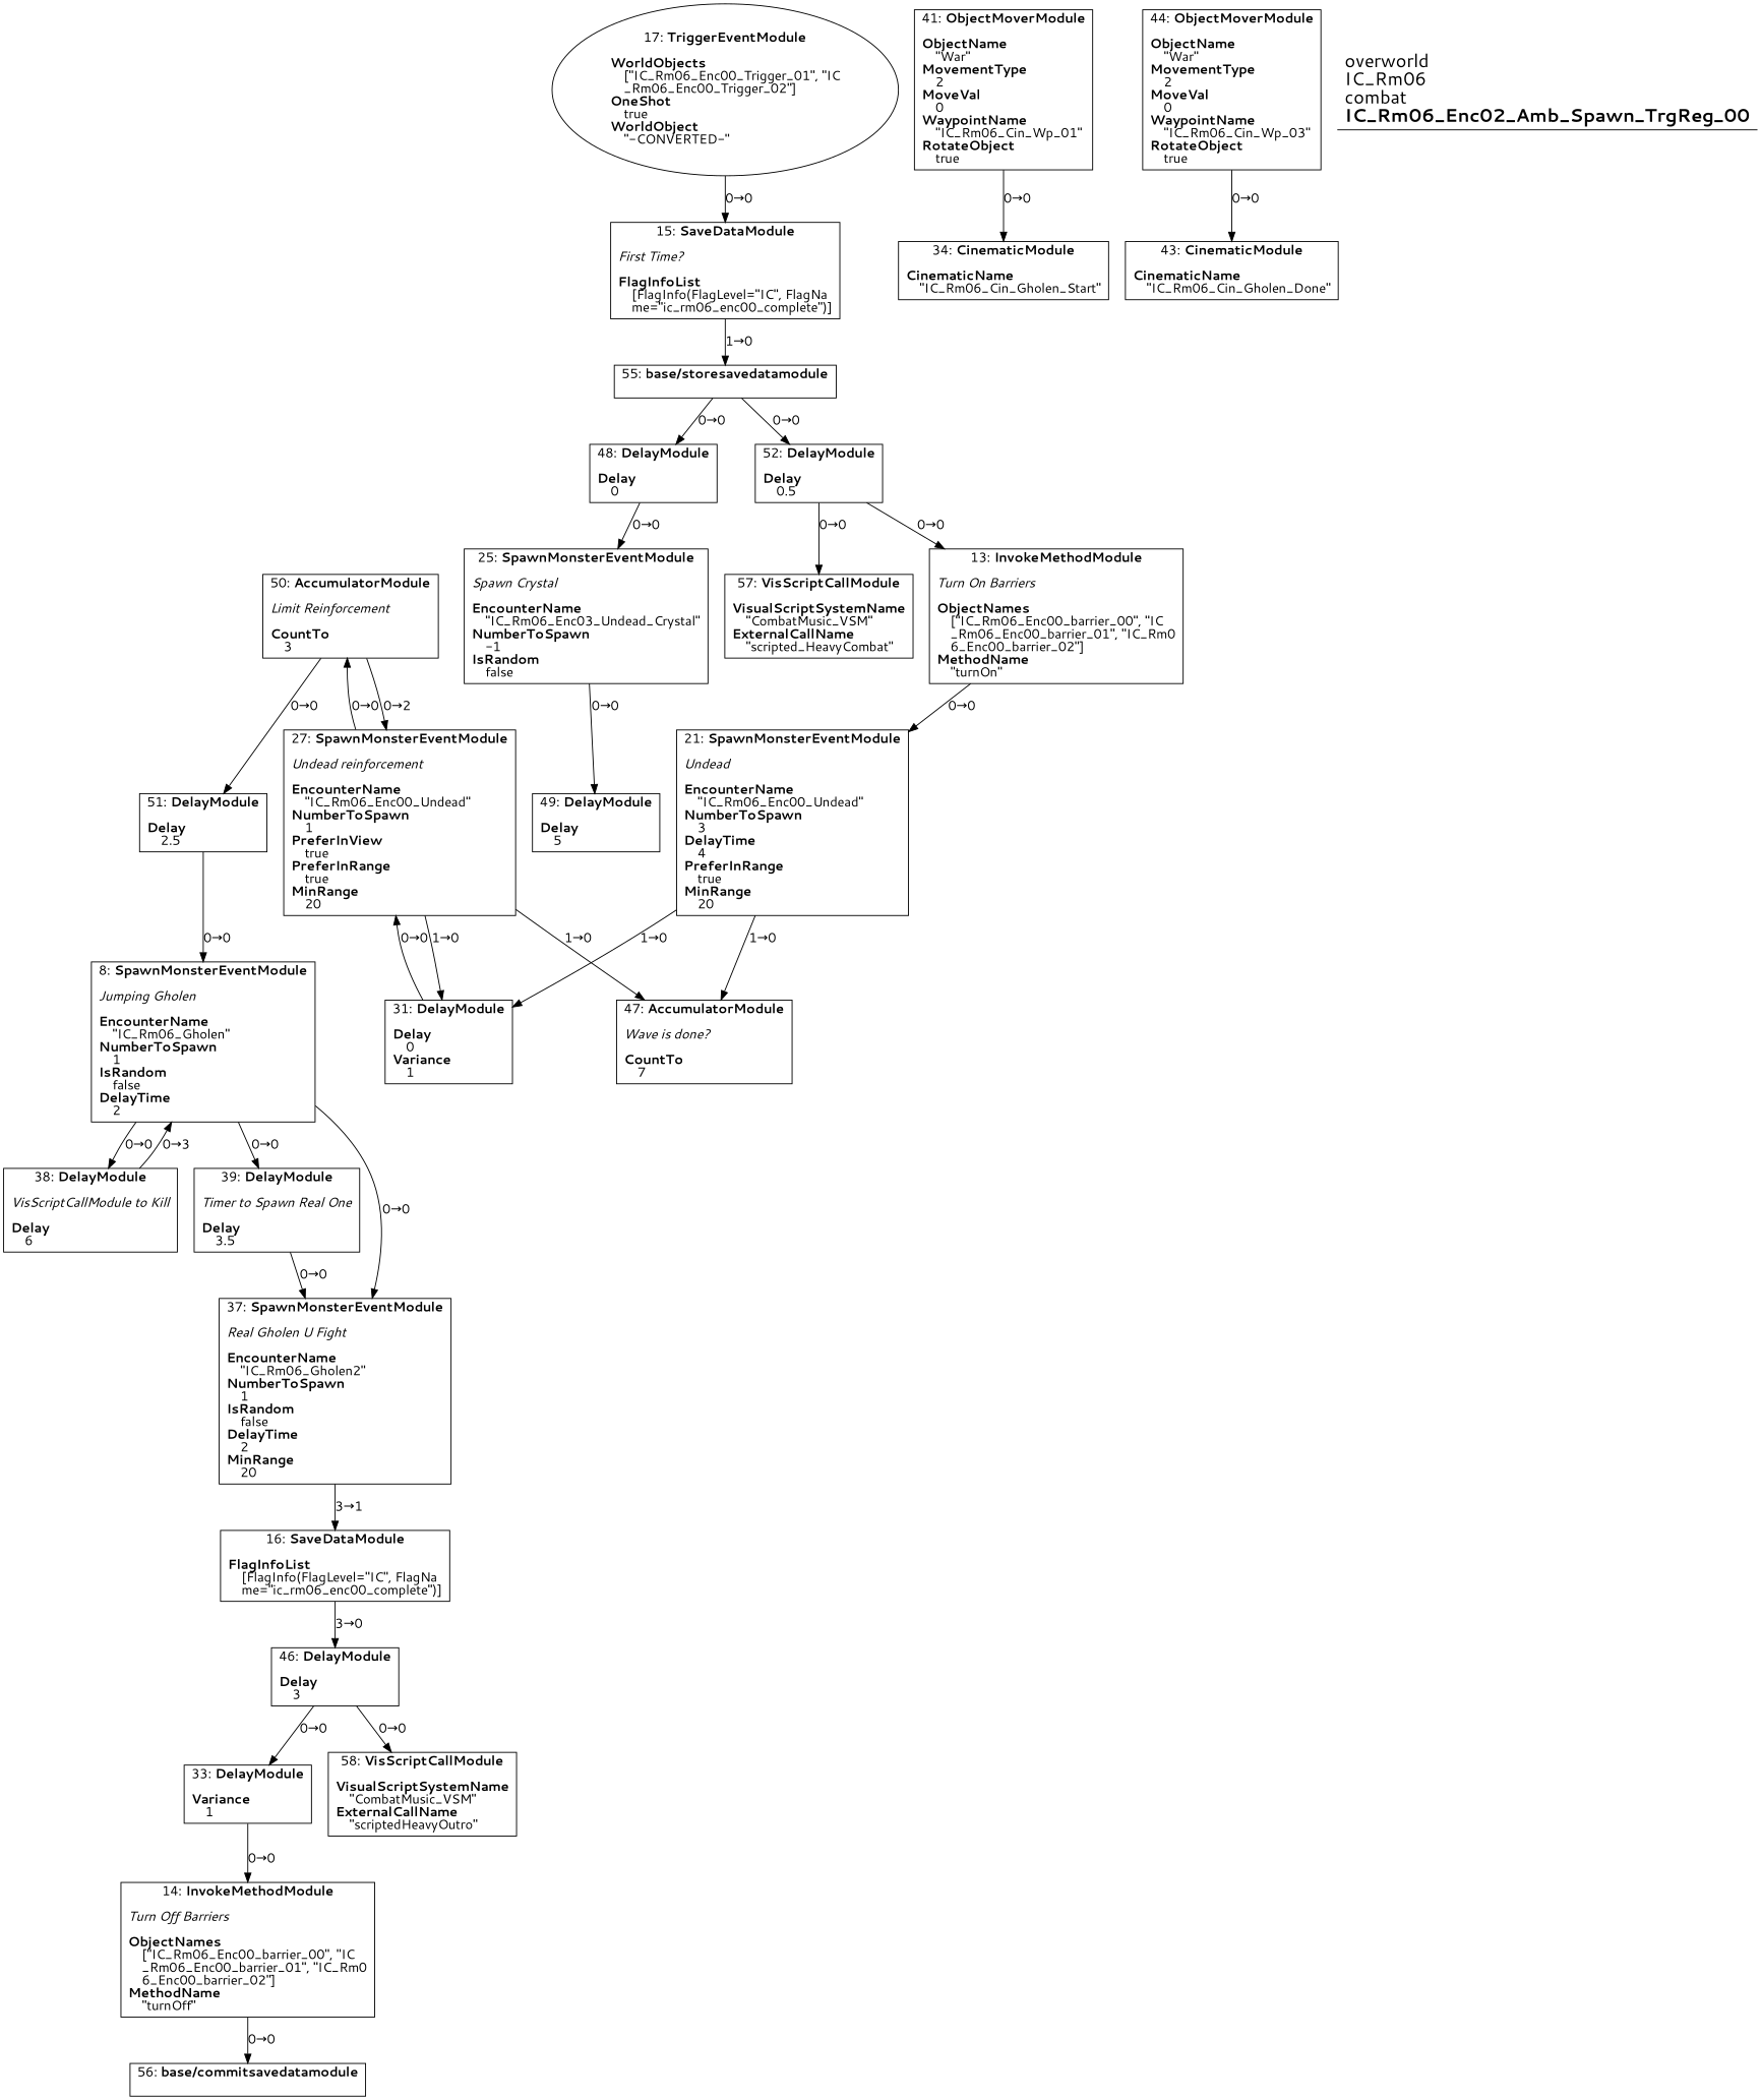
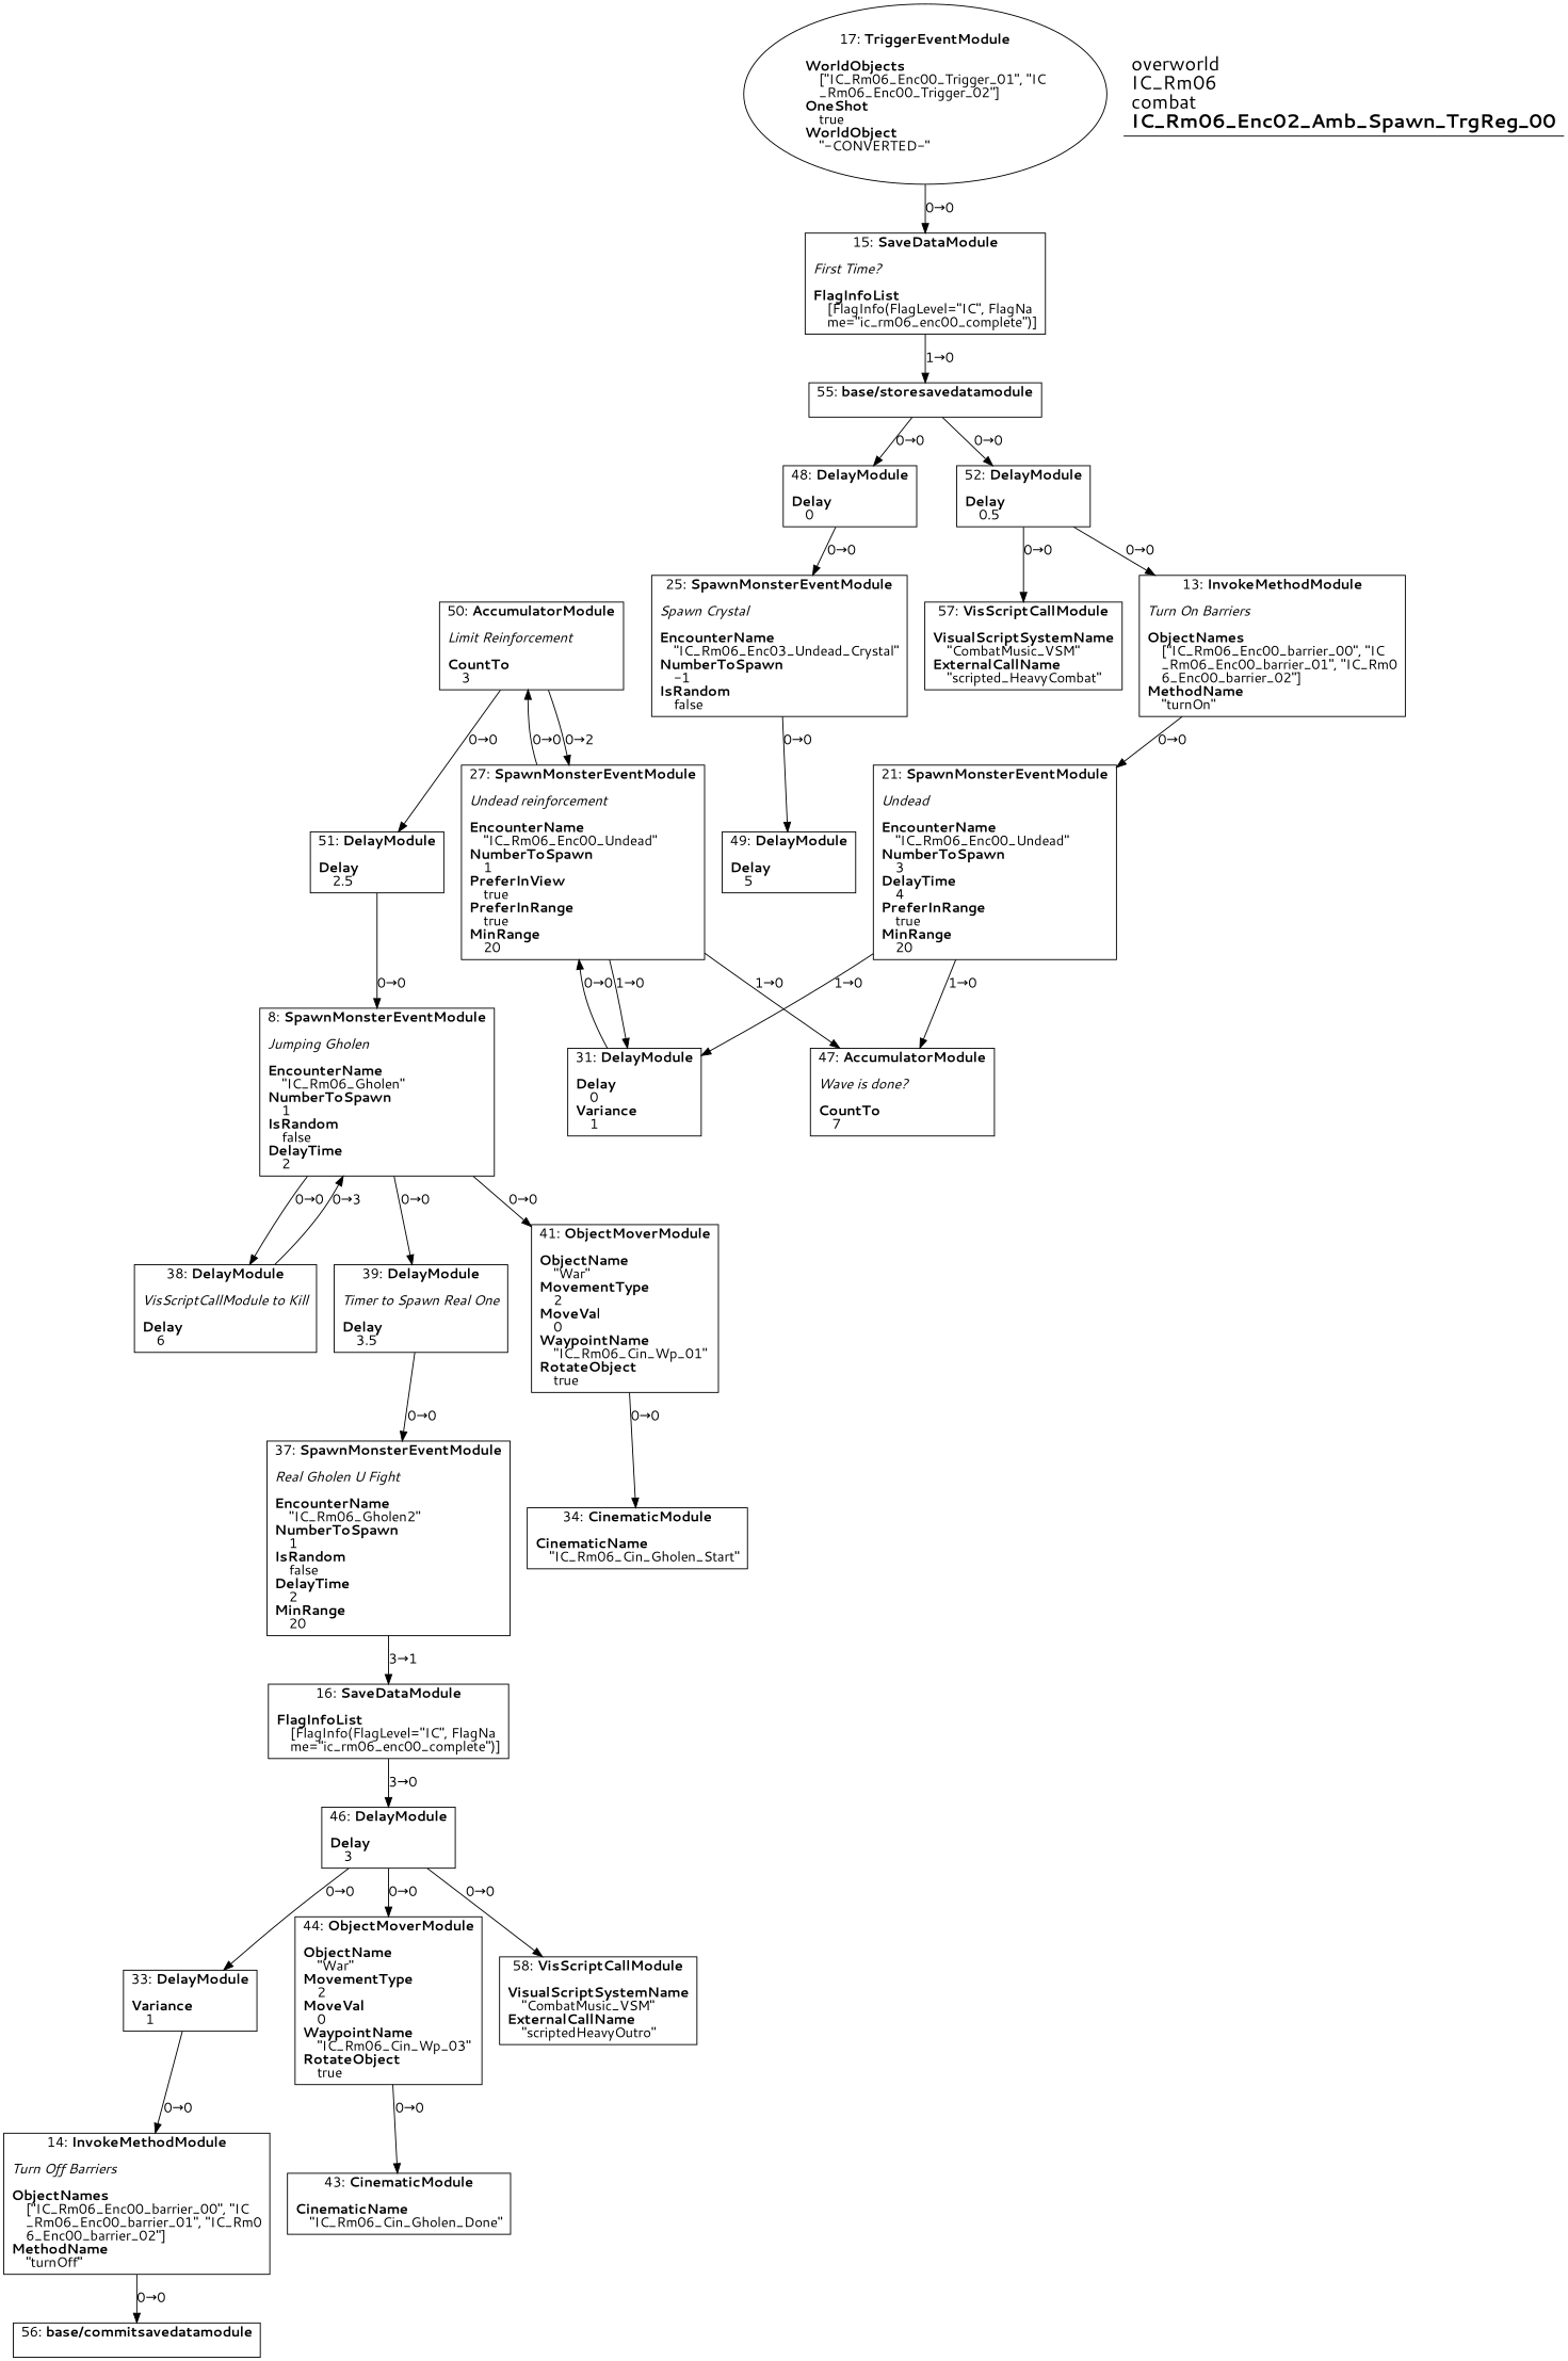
  digraph {
    fontname="Segoe UI"
    splines=spline
    node [fontname="Segoe UI" shape=box]
    edge [fontname="Segoe UI"]
    n1 [label=<8: <b>SpawnMonsterEventModule</b><br/><br/><i>Jumping Gholen<br align="left"/></i><br align="left"/><b>EncounterName</b><br align="left"/>    &quot;IC_Rm06_Gholen&quot;<br align="left"/><b>NumberToSpawn</b><br align="left"/>    1<br align="left"/><b>IsRandom</b><br align="left"/>    false<br align="left"/><b>DelayTime</b><br align="left"/>    2<br align="left"/>>]
    n2 [label=<38: <b>DelayModule</b><br/><br/><i>VisScriptCallModule to Kill<br align="left"/></i><br align="left"/><b>Delay</b><br align="left"/>    6<br align="left"/>>]
    n3 [label=<39: <b>DelayModule</b><br/><br/><i>Timer to Spawn Real One<br align="left"/></i><br align="left"/><b>Delay</b><br align="left"/>    3.5<br align="left"/>>]
    n4 [label=<41: <b>ObjectMoverModule</b><br/><br/><b>ObjectName</b><br align="left"/>    &quot;War&quot;<br align="left"/><b>MovementType</b><br align="left"/>    2<br align="left"/><b>MoveVal</b><br align="left"/>    0<br align="left"/><b>WaypointName</b><br align="left"/>    &quot;IC_Rm06_Cin_Wp_01&quot;<br align="left"/><b>RotateObject</b><br align="left"/>    true<br align="left"/>>]
    n5 [label=<37: <b>SpawnMonsterEventModule</b><br/><br/><i>Real Gholen U Fight<br align="left"/></i><br align="left"/><b>EncounterName</b><br align="left"/>    &quot;IC_Rm06_Gholen2&quot;<br align="left"/><b>NumberToSpawn</b><br align="left"/>    1<br align="left"/><b>IsRandom</b><br align="left"/>    false<br align="left"/><b>DelayTime</b><br align="left"/>    2<br align="left"/><b>MinRange</b><br align="left"/>    20<br align="left"/>>]
    n6 [label=<34: <b>CinematicModule</b><br/><br/><b>CinematicName</b><br align="left"/>    &quot;IC_Rm06_Cin_Gholen_Start&quot;<br align="left"/>>]
    n7 [label=<16: <b>SaveDataModule</b><br/><br/><b>FlagInfoList</b><br align="left"/>    [FlagInfo(FlagLevel=&quot;IC&quot;, FlagNa<br align="left"/>    me=&quot;ic_rm06_enc00_complete&quot;)]<br align="left"/>>]
    n8 [label=<13: <b>InvokeMethodModule</b><br/><br/><i>Turn On Barriers<br align="left"/></i><br align="left"/><b>ObjectNames</b><br align="left"/>    [&quot;IC_Rm06_Enc00_barrier_00&quot;, &quot;IC<br align="left"/>    _Rm06_Enc00_barrier_01&quot;, &quot;IC_Rm0<br align="left"/>    6_Enc00_barrier_02&quot;]<br align="left"/><b>MethodName</b><br align="left"/>    &quot;turnOn&quot;<br align="left"/>>]
    n9 [label=<21: <b>SpawnMonsterEventModule</b><br/><br/><i>Undead<br align="left"/></i><br align="left"/><b>EncounterName</b><br align="left"/>    &quot;IC_Rm06_Enc00_Undead&quot;<br align="left"/><b>NumberToSpawn</b><br align="left"/>    3<br align="left"/><b>DelayTime</b><br align="left"/>    4<br align="left"/><b>PreferInRange</b><br align="left"/>    true<br align="left"/><b>MinRange</b><br align="left"/>    20<br align="left"/>>]
    n10 [label=<14: <b>InvokeMethodModule</b><br/><br/><i>Turn Off Barriers<br align="left"/></i><br align="left"/><b>ObjectNames</b><br align="left"/>    [&quot;IC_Rm06_Enc00_barrier_00&quot;, &quot;IC<br align="left"/>    _Rm06_Enc00_barrier_01&quot;, &quot;IC_Rm0<br align="left"/>    6_Enc00_barrier_02&quot;]<br align="left"/><b>MethodName</b><br align="left"/>    &quot;turnOff&quot;<br align="left"/>>]
    n11 [label=<56: <b>base/commitsavedatamodule</b><br/><br/>>]
    n12 [label=<15: <b>SaveDataModule</b><br/><br/><i>First Time?<br align="left"/></i><br align="left"/><b>FlagInfoList</b><br align="left"/>    [FlagInfo(FlagLevel=&quot;IC&quot;, FlagNa<br align="left"/>    me=&quot;ic_rm06_enc00_complete&quot;)]<br align="left"/>>]
    n13 [label=<55: <b>base/storesavedatamodule</b><br/><br/>>]
    n14 [label=<48: <b>DelayModule</b><br/><br/><b>Delay</b><br align="left"/>    0<br align="left"/>>]
    n15 [label=<52: <b>DelayModule</b><br/><br/><b>Delay</b><br align="left"/>    0.5<br align="left"/>>]
    n16 [label=<25: <b>SpawnMonsterEventModule</b><br/><br/><i>Spawn Crystal<br align="left"/></i><br align="left"/><b>EncounterName</b><br align="left"/>    &quot;IC_Rm06_Enc03_Undead_Crystal&quot;<br align="left"/><b>NumberToSpawn</b><br align="left"/>    -1<br align="left"/><b>IsRandom</b><br align="left"/>    false<br align="left"/>>]
    n17 [label=<57: <b>VisScriptCallModule</b><br/><br/><b>VisualScriptSystemName</b><br align="left"/>    &quot;CombatMusic_VSM&quot;<br align="left"/><b>ExternalCallName</b><br align="left"/>    &quot;scripted_HeavyCombat&quot;<br align="left"/>>]
    n18 [label=<46: <b>DelayModule</b><br/><br/><b>Delay</b><br align="left"/>    3<br align="left"/>>]
    n19 [label=<33: <b>DelayModule</b><br/><br/><b>Variance</b><br align="left"/>    1<br align="left"/>>]
    n20 [label=<44: <b>ObjectMoverModule</b><br/><br/><b>ObjectName</b><br align="left"/>    &quot;War&quot;<br align="left"/><b>MovementType</b><br align="left"/>    2<br align="left"/><b>MoveVal</b><br align="left"/>    0<br align="left"/><b>WaypointName</b><br align="left"/>    &quot;IC_Rm06_Cin_Wp_03&quot;<br align="left"/><b>RotateObject</b><br align="left"/>    true<br align="left"/>>]
    n21 [label=<58: <b>VisScriptCallModule</b><br/><br/><b>VisualScriptSystemName</b><br align="left"/>    &quot;CombatMusic_VSM&quot;<br align="left"/><b>ExternalCallName</b><br align="left"/>    &quot;scriptedHeavyOutro&quot;<br align="left"/>>]
    n22 [label=<43: <b>CinematicModule</b><br/><br/><b>CinematicName</b><br align="left"/>    &quot;IC_Rm06_Cin_Gholen_Done&quot;<br align="left"/>>]
    n23 [label=<17: <b>TriggerEventModule</b><br/><br/><b>WorldObjects</b><br align="left"/>    [&quot;IC_Rm06_Enc00_Trigger_01&quot;, &quot;IC<br align="left"/>    _Rm06_Enc00_Trigger_02&quot;]<br align="left"/><b>OneShot</b><br align="left"/>    true<br align="left"/><b>WorldObject</b><br align="left"/>    &quot;-CONVERTED-&quot;<br align="left"/>> shape=oval]
    n24 [label=<47: <b>AccumulatorModule</b><br/><br/><i>Wave is done?<br align="left"/></i><br align="left"/><b>CountTo</b><br align="left"/>    7<br align="left"/>>]
    n25 [label=<31: <b>DelayModule</b><br/><br/><b>Delay</b><br align="left"/>    0<br align="left"/><b>Variance</b><br align="left"/>    1<br align="left"/>>]
    n26 [label=<27: <b>SpawnMonsterEventModule</b><br/><br/><i>Undead reinforcement<br align="left"/></i><br align="left"/><b>EncounterName</b><br align="left"/>    &quot;IC_Rm06_Enc00_Undead&quot;<br align="left"/><b>NumberToSpawn</b><br align="left"/>    1<br align="left"/><b>PreferInView</b><br align="left"/>    true<br align="left"/><b>PreferInRange</b><br align="left"/>    true<br align="left"/><b>MinRange</b><br align="left"/>    20<br align="left"/>>]
    n27 [label=<51: <b>DelayModule</b><br/><br/><b>Delay</b><br align="left"/>    2.5<br align="left"/>>]
    n28 [label=<50: <b>AccumulatorModule</b><br/><br/><i>Limit Reinforcement<br align="left"/></i><br align="left"/><b>CountTo</b><br align="left"/>    3<br align="left"/>>]
    n29 [label=<49: <b>DelayModule</b><br/><br/><b>Delay</b><br align="left"/>    5<br align="left"/>>]
    n30 [label=<<font point-size="20">overworld<br align="left"/>IC_Rm06<br align="left"/>combat<br align="left"/><b>IC_Rm06_Enc02_Amb_Spawn_TrgReg_00</b><br align="left"/></font>> shape=underline]
    n1 -> n2 [label="0→0"]
    n1 -> n3 [label="0→0"]
-   n1 -> n5 [label="0→0"]
+   n1 -> n4 [label="0→0"]
    n2 -> n1 [label="0→3"]
    n3 -> n5 [label="0→0"]
    n4 -> n6 [label="0→0"]
    n5 -> n7 [label="3→1"]
    n7 -> n18 [label="3→0"]
    n8 -> n9 [label="0→0"]
    n9 -> n24 [label="1→0"]
    n9 -> n25 [label="1→0"]
    n10 -> n11 [label="0→0"]
    n12 -> n13 [label="1→0"]
    n13 -> n14 [label="0→0"]
    n13 -> n15 [label="0→0"]
    n14 -> n16 [label="0→0"]
    n15 -> n8 [label="0→0"]
    n15 -> n17 [label="0→0"]
    n16 -> n29 [label="0→0"]
    n18 -> n19 [label="0→0"]
+   n18 -> n20 [label="0→0"]
    n18 -> n21 [label="0→0"]
    n19 -> n10 [label="0→0"]
    n20 -> n22 [label="0→0"]
    n23 -> n12 [label="0→0"]
    n25 -> n26 [label="0→0"]
    n26 -> n24 [label="1→0"]
    n26 -> n25 [label="1→0"]
    n26 -> n28 [label="0→0"]
    n27 -> n1 [label="0→0"]
    n28 -> n26 [label="0→2"]
    n28 -> n27 [label="0→0"]
  }
